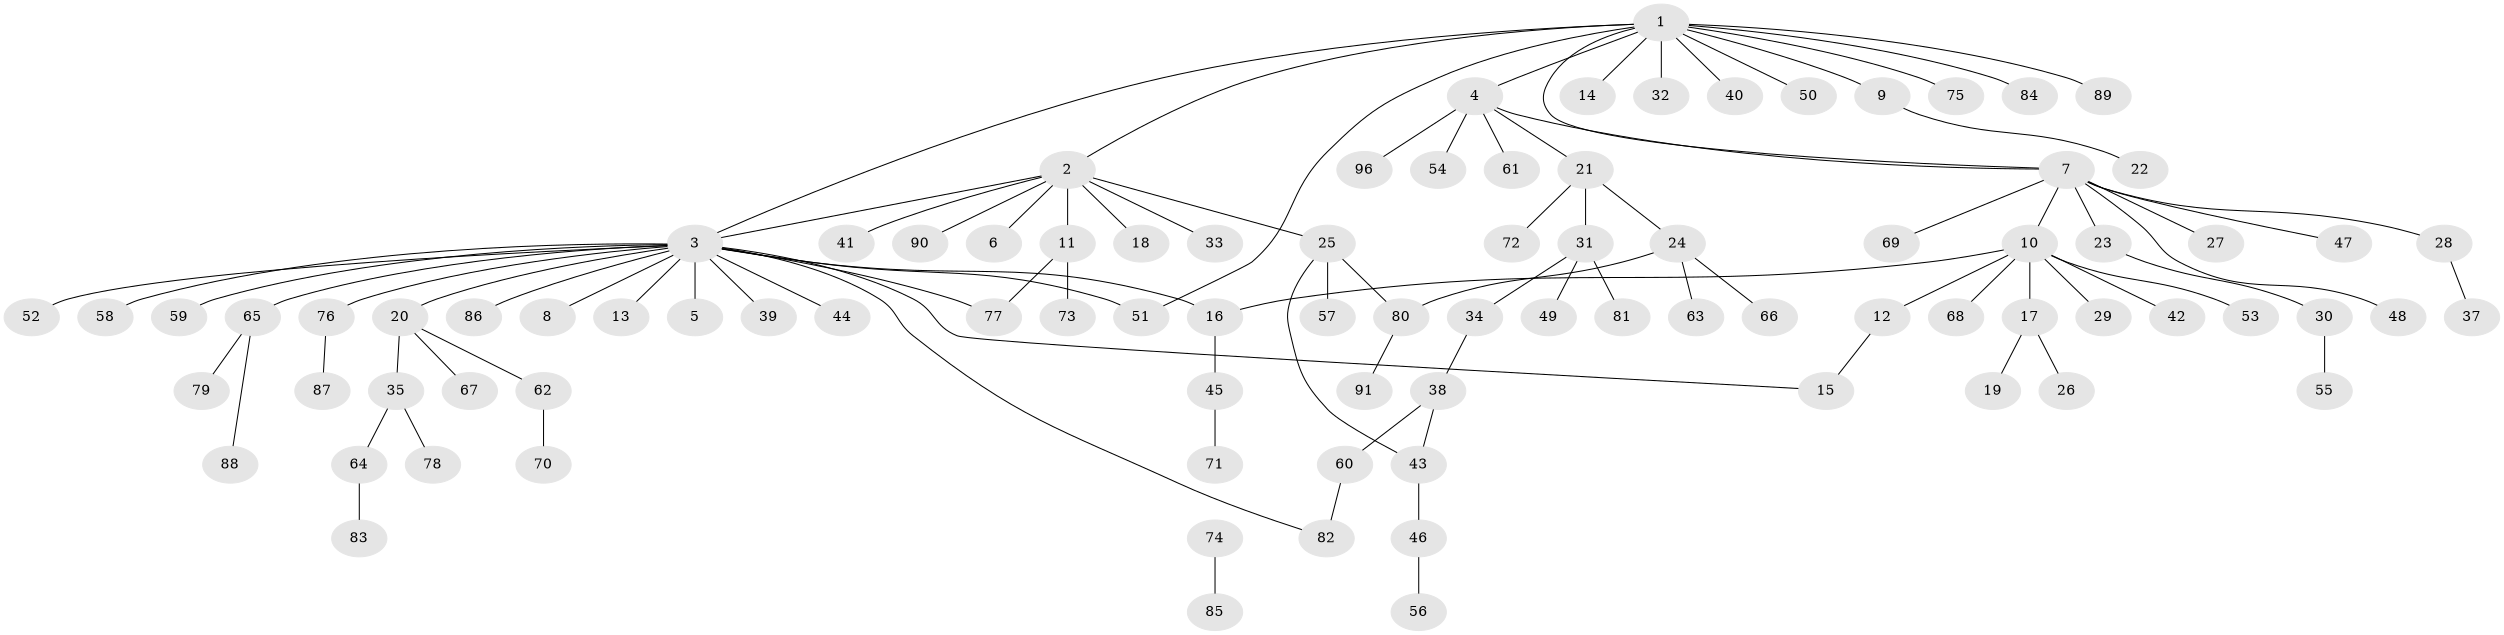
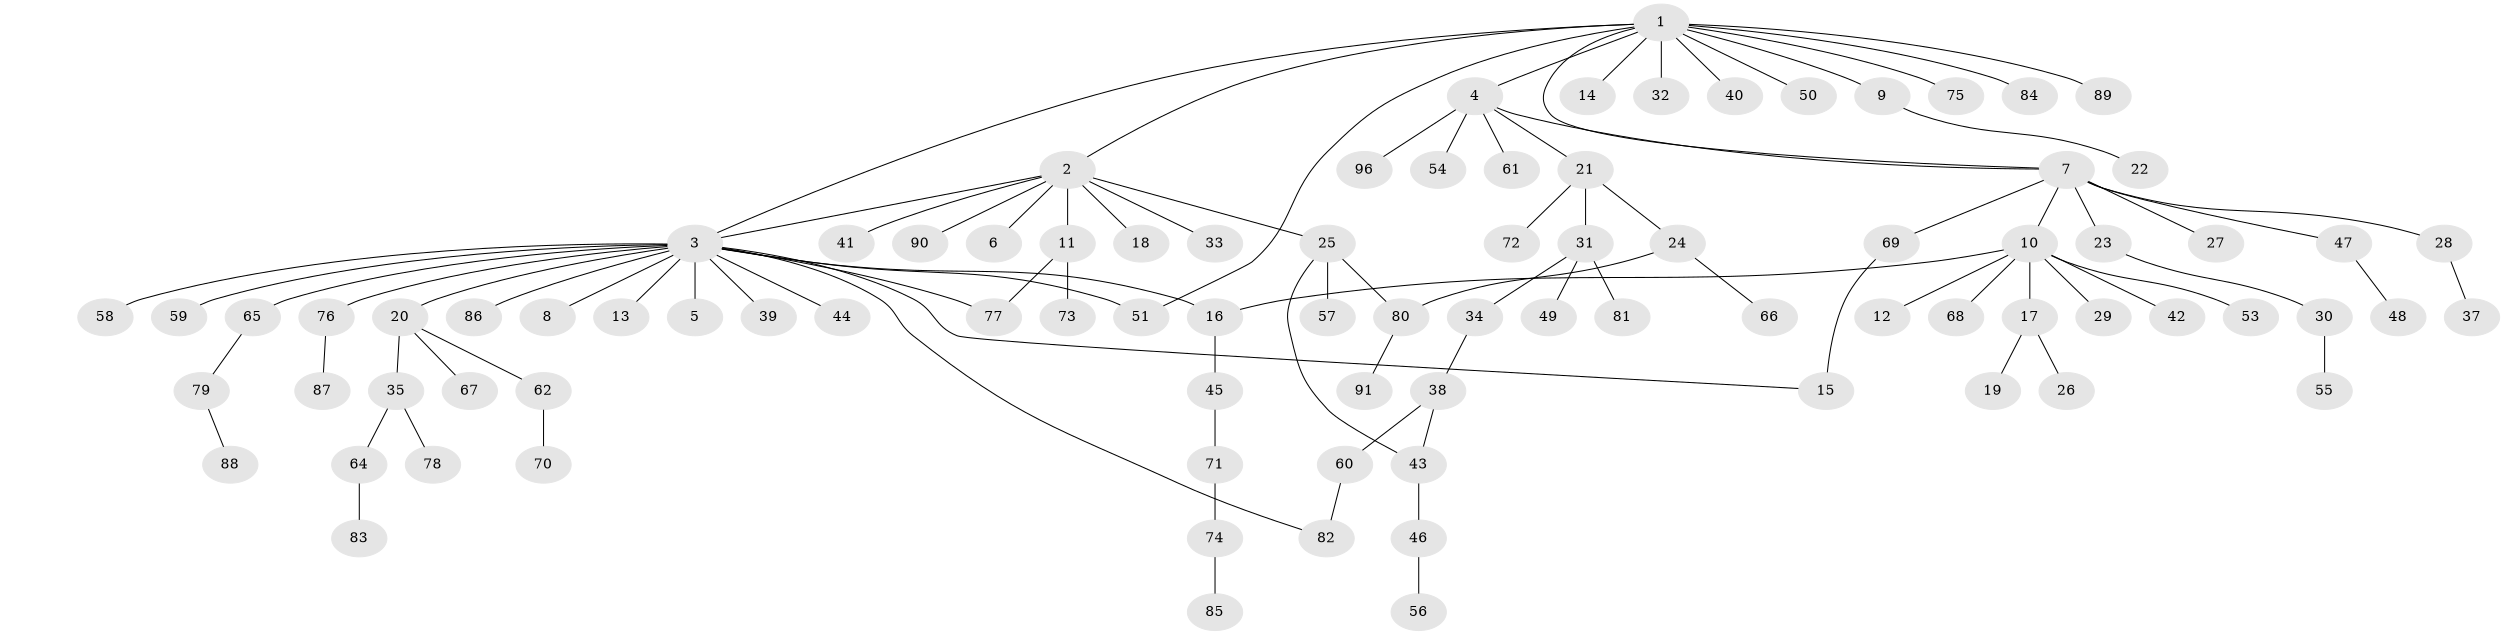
  graph {
    node [color=gray90 style=filled]
    1
    2
    3
    4
    7
    9
    14
    32
    40
    50
    51
    75
    84
    89
    6
    11
    18
    25
    33
    41
    90
    5
    8
    13
    15
    16
    20
    39
    44
-   52
    58
    59
    65
    76
    77
    82
    86
    21
    n39 [label=96]
    54
    61
    10
    23
    27
    28
    47
    48
    69
    22
    73
    80
    43
    57
    45
    35
    62
    67
    79
    88
    87
    24
    31
    72
    12
    17
    29
    42
    53
    68
    30
    37
    19
    26
    71
    64
    78
    70
-   63
    66
    34
    49
    81
    55
    91
    46
    38
    60
    83
    56
    74
    85
    1 -- 2
    1 -- 3
    1 -- 4
    1 -- 7
    1 -- 9
    1 -- 14
    1 -- 32
    1 -- 40
    1 -- 50
    1 -- 51
    1 -- 75
    1 -- 84
    1 -- 89
    2 -- 3
    2 -- 6
    2 -- 11
    2 -- 18
    2 -- 25
    2 -- 33
    2 -- 41
    2 -- 90
    3 -- 51
    3 -- 5
    3 -- 8
    3 -- 13
    3 -- 15
    3 -- 16
    3 -- 20
    3 -- 39
    3 -- 44
-   3 -- 52
    3 -- 58
    3 -- 59
    3 -- 65
    3 -- 76
    3 -- 77
    3 -- 82
    3 -- 86
    4 -- 7
    4 -- 21
    4 -- n39
    4 -- 54
    4 -- 61
    7 -- 10
    7 -- 23
    7 -- 27
    7 -- 28
    7 -- 47
-   7 -- 48
+   47 -- 48
    7 -- 69
    9 -- 22
    11 -- 77
    11 -- 73
    25 -- 80
    25 -- 43
    25 -- 57
    16 -- 45
    20 -- 35
    20 -- 62
    20 -- 67
    65 -- 79
-   65 -- 88
+   79 -- 88
    76 -- 87
    21 -- 24
    21 -- 31
    21 -- 72
    10 -- 16
    10 -- 12
    10 -- 17
    10 -- 29
    10 -- 42
    10 -- 53
    10 -- 68
    23 -- 30
    28 -- 37
    80 -- 91
    43 -- 46
    45 -- 71
    35 -- 64
    35 -- 78
    62 -- 70
    24 -- 80
-   24 -- 63
    24 -- 66
    31 -- 34
    31 -- 49
    31 -- 81
-   12 -- 15
+   69 -- 15
    17 -- 19
    17 -- 26
    30 -- 55
+   71 -- 74
    64 -- 83
    34 -- 38
    46 -- 56
    38 -- 43
    38 -- 60
    60 -- 82
    74 -- 85
  }
